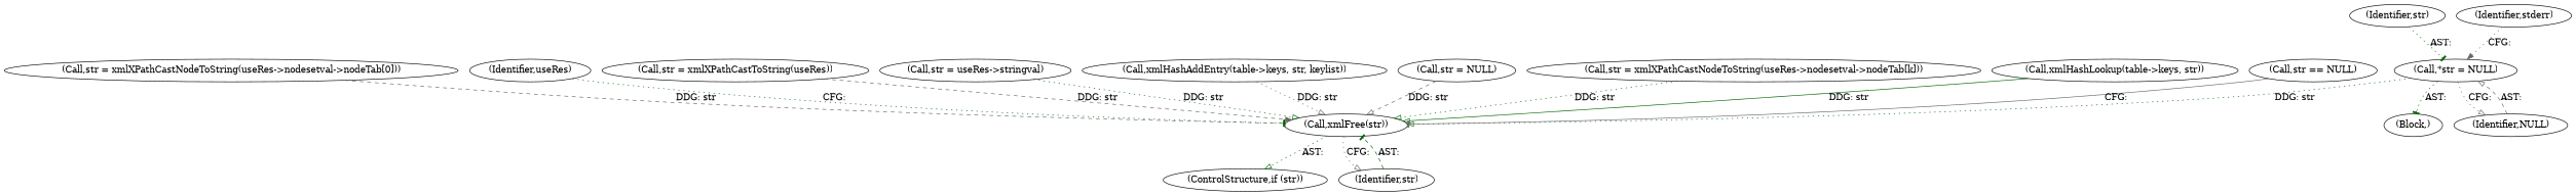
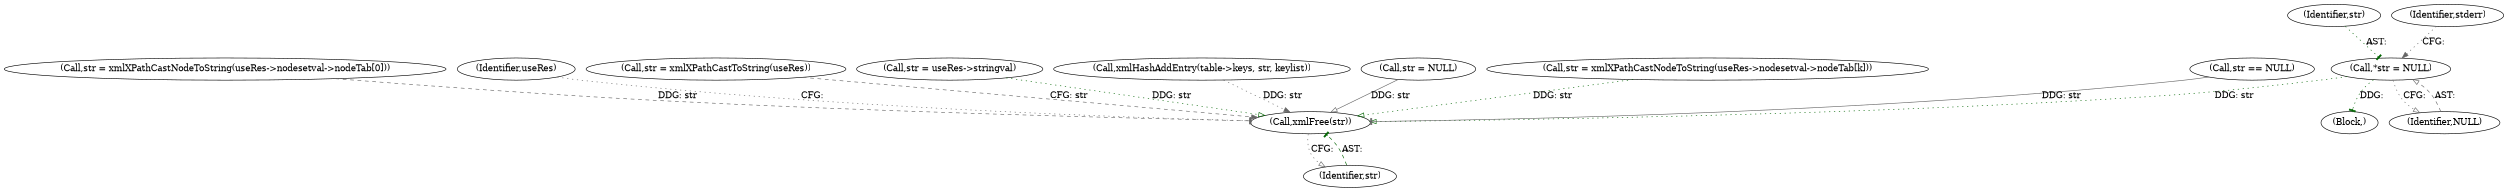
  digraph {
    edge [arrowhead=onormal color=darkgreen style=dotted]
    n1 [label="(Call,*str = NULL)"]
    n2 [label="(Call,xmlFree(str))"]
    n3 [label="(Block,)"]
    n4 [label="(Identifier,NULL)"]
-   n5 [label="(ControlStructure,if (str))"]
    n6 [label="(Identifier,str)"]
    n7 [label="(Call,str = xmlXPathCastNodeToString(useRes->nodesetval->nodeTab[0]))"]
    n8 [label="(Identifier,useRes)"]
    n9 [label="(Identifier,str)"]
    n10 [label="(Call,str = xmlXPathCastToString(useRes))"]
    n11 [label="(Call,str = useRes->stringval)"]
    n12 [label="(Call,xmlHashAddEntry(table->keys, str, keylist))"]
    n13 [label="(Call,str = NULL)"]
    n14 [label="(Call,str = xmlXPathCastNodeToString(useRes->nodesetval->nodeTab[k]))"]
    n15 [label="(Identifier,stderr)"]
-   n16 [label="(Call,xmlHashLookup(table->keys, str))"]
    n17 [label="(Call,str == NULL)"]
    n1 -> n2 [label="DDG: str"]
-   n1 -> n3 [arrowhead=tee label="AST: "]
+   n1 -> n3 [arrowhead=tee label="DDG: "]
    n1 -> n4 [color=gray40 label="CFG: "]
-   n2 -> n5 [label="AST: "]
    n2 -> n6 [color=gray40 label="CFG: "]
    n4 -> n1 [color=gray40 label="AST: " style=dashed]
    n6 -> n2 [arrowhead=tee label="AST: " style=dashed]
    n7 -> n2 [arrowhead=tee color=gray40 label="DDG: str" style=dashed]
-   n8 -> n2 [arrowhead=tee label="CFG: "]
+   n8 -> n2 [arrowhead=tee color=gray40 label="CFG: "]
    n9 -> n1 [arrowhead=tee label="AST: "]
-   n10 -> n2 [arrowhead=normal color=gray40 label="DDG: str" style=dashed]
+   n10 -> n2 [arrowhead=normal color=gray40 label="CFG: str" style=dashed]
    n11 -> n2 [label="DDG: str"]
-   n12 -> n2 [color=gray40 label="DDG: str"]
-   n13 -> n2 [color=gray40 label="DDG: str" style=dashed]
+   n12 -> n2 [arrowhead=normal color=gray40 label="DDG: str"]
+   n13 -> n2 [color=gray40 label="DDG: str" style=solid]
    n14 -> n2 [label="DDG: str"]
    n15 -> n1 [arrowhead=normal color=gray40 label="CFG: "]
-   n16 -> n2 [label="DDG: str" style=solid]
-   n17 -> n2 [arrowhead=tee color=gray40 label="CFG: " style=solid]
+   n17 -> n2 [arrowhead=tee color=gray40 label="DDG: str" style=solid]
  }
